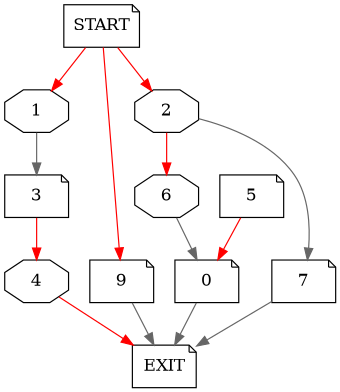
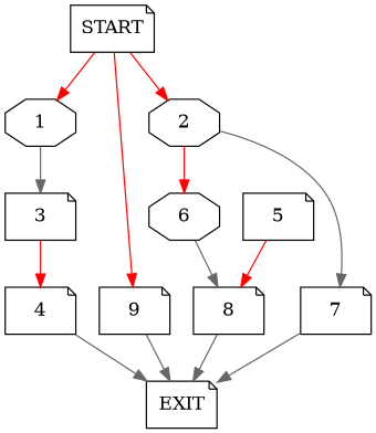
  digraph {
    node [shape=note]
    edge [color=red]
    n1 [label=START]
    1 [shape=octagon]
    9
    2 [shape=octagon]
    3
    n6 [label=EXIT]
    6 [shape=octagon]
    7
-   4 [shape=octagon]
-   8 [label=0]
+   4
+   8
    5
    n1 -> 1
    n1 -> 9
    n1 -> 2
    1 -> 3 [color=gray40]
    9 -> n6 [color=gray40]
    2 -> 6
    2 -> 7 [color=gray40]
    3 -> 4
    6 -> 8 [color=gray40]
    7 -> n6 [color=gray40]
-   4 -> n6
+   4 -> n6 [color=gray40]
    8 -> n6 [color=gray40]
    5 -> 8
  }
